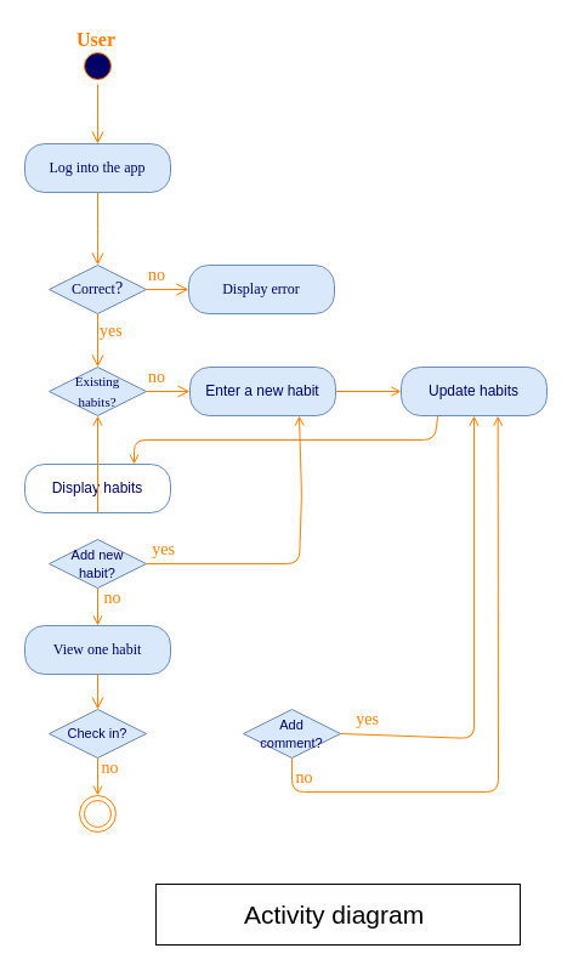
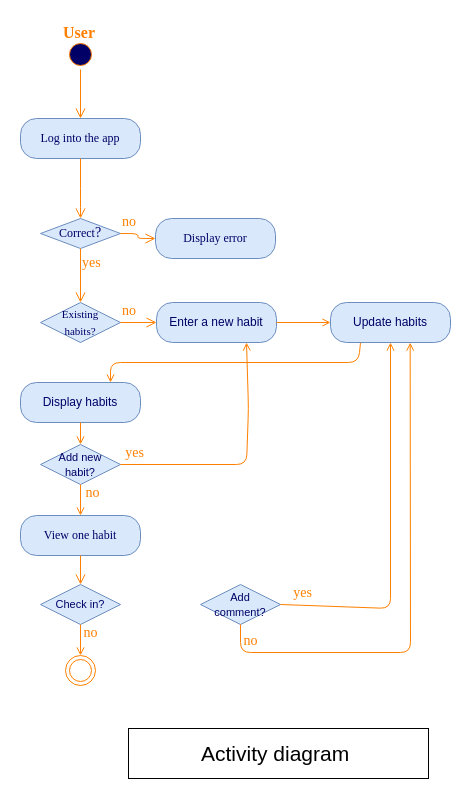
  <mxCell id="0" />
  <mxCell id="1" parent="0" />
  <mxCell id="2" value="" style="ellipse;html=1;shape=startState;fillColor=#000066;strokeColor=#FF8000;fontFamily=Tahoma;fontSize=14;fontColor=#FF8000;" parent="1" vertex="1"><mxGeometry x="65" y="39" width="30" height="30" as="geometry" /></mxCell>
  <mxCell id="3" value="" style="edgeStyle=orthogonalEdgeStyle;html=1;verticalAlign=bottom;endArrow=open;endSize=8;strokeColor=#FF8000;fontFamily=Tahoma;fontSize=14;fontColor=#FF8000;entryX=0.5;entryY=0;" parent="1" source="2" target="4" edge="1"><mxGeometry relative="1" as="geometry"><mxPoint x="80" y="139" as="targetPoint" /><Array as="points" /></mxGeometry></mxCell>
  <mxCell id="4" value="&lt;font style=&quot;font-size: 12px&quot;&gt;Log into the app&lt;/font&gt;" style="rounded=1;whiteSpace=wrap;html=1;arcSize=40;fillColor=#dae8fc;strokeColor=#6c8ebf;fontFamily=Tahoma;fontSize=14;fontColor=#000066;" parent="1" vertex="1"><mxGeometry x="20" y="118" width="120" height="40" as="geometry" /></mxCell>
  <mxCell id="5" value="" style="edgeStyle=orthogonalEdgeStyle;html=1;verticalAlign=bottom;endArrow=open;endSize=8;strokeColor=#FF8000;fontFamily=Tahoma;fontSize=14;fontColor=#FF8000;entryX=0.5;entryY=0;" parent="1" source="4" target="6" edge="1"><mxGeometry relative="1" as="geometry"><mxPoint x="80" y="218" as="targetPoint" /><Array as="points"><mxPoint x="80" y="198" /><mxPoint x="80" y="198" /></Array></mxGeometry></mxCell>
- <mxCell id="6" value="&lt;font style=&quot;font-size: 12px&quot;&gt;Correct&lt;/font&gt;?" style="rhombus;whiteSpace=wrap;html=1;fillColor=#dae8fc;strokeColor=#6c8ebf;fontFamily=Tahoma;fontSize=14;fontColor=#000066;" parent="1" vertex="1"><mxGeometry x="40" y="218" width="80" height="40" as="geometry" /></mxCell>
+ <mxCell id="6" value="&lt;font style=&quot;font-size: 12px&quot;&gt;Correct&lt;/font&gt;?" style="rhombus;whiteSpace=wrap;html=1;fillColor=#dae8fc;strokeColor=#6c8ebf;fontFamily=Tahoma;fontSize=14;fontColor=#000066;" parent="1" vertex="1"><mxGeometry x="40" y="218" width="80" height="30" as="geometry" /></mxCell>
  <mxCell id="7" value="no" style="edgeStyle=orthogonalEdgeStyle;html=1;align=left;verticalAlign=bottom;endArrow=open;endSize=8;strokeColor=#FF8000;fontFamily=Tahoma;fontSize=14;fontColor=#FF8000;entryX=0;entryY=0.5;" parent="1" source="6" target="9" edge="1"><mxGeometry x="-1" relative="1" as="geometry"><mxPoint x="210" y="238" as="targetPoint" /><Array as="points" /></mxGeometry></mxCell>
  <mxCell id="8" value="yes" style="edgeStyle=orthogonalEdgeStyle;html=1;align=left;verticalAlign=top;endArrow=open;endSize=8;strokeColor=#FF8000;fontFamily=Tahoma;fontSize=14;fontColor=#FF8000;entryX=0.5;entryY=0;" parent="1" source="6" target="10" edge="1"><mxGeometry x="-1" relative="1" as="geometry"><mxPoint x="80" y="318" as="targetPoint" /><Array as="points" /><mxPoint as="offset" /></mxGeometry></mxCell>
  <mxCell id="9" value="&lt;font style=&quot;font-size: 12px&quot;&gt;Display error&lt;/font&gt;" style="rounded=1;whiteSpace=wrap;html=1;arcSize=40;fillColor=#dae8fc;strokeColor=#6c8ebf;fontFamily=Tahoma;fontSize=14;fontColor=#000066;" parent="1" vertex="1"><mxGeometry x="155" y="218" width="120" height="40" as="geometry" /></mxCell>
  <mxCell id="10" value="&lt;font style=&quot;font-size: 11px&quot;&gt;Existing &lt;br&gt;habits?&lt;/font&gt;" style="rhombus;whiteSpace=wrap;html=1;fillColor=#dae8fc;strokeColor=#6c8ebf;fontFamily=Tahoma;fontSize=14;fontColor=#000066;" parent="1" vertex="1"><mxGeometry x="40" y="302" width="80" height="40" as="geometry" /></mxCell>
  <mxCell id="11" value="no" style="edgeStyle=orthogonalEdgeStyle;html=1;align=left;verticalAlign=bottom;endArrow=open;endSize=8;strokeColor=#FF8000;fontFamily=Tahoma;fontSize=14;fontColor=#FF8000;" parent="1" source="10" target="13" edge="1"><mxGeometry x="-1" relative="1" as="geometry"><mxPoint x="200" y="352" as="targetPoint" /></mxGeometry></mxCell>
  <mxCell id="12" value="&lt;font style=&quot;font-size: 16px&quot; color=&quot;#ff8000&quot;&gt;&lt;b&gt;User&lt;/b&gt;&lt;/font&gt;" style="text;html=1;resizable=0;points=[];autosize=1;align=left;verticalAlign=top;spacingTop=-4;fontSize=14;fontFamily=Tahoma;fontColor=#000066;" parent="1" vertex="1"><mxGeometry x="61" y="20" width="50" height="20" as="geometry" /></mxCell>
  <mxCell id="13" value="Enter a new habit" style="rounded=1;whiteSpace=wrap;html=1;arcSize=40;fillColor=#dae8fc;strokeColor=#6c8ebf;fontColor=#000066;" parent="1" vertex="1"><mxGeometry x="156" y="302" width="120" height="40" as="geometry" /></mxCell>
- <mxCell id="14" value="Display habits" style="rounded=1;whiteSpace=wrap;html=1;arcSize=40;fillColor=#ffffff;strokeColor=#6c8ebf;fontColor=#000066;" parent="1" vertex="1"><mxGeometry x="20" y="382" width="120" height="40" as="geometry" /></mxCell>
- <mxCell id="15" style="edgeStyle=none;rounded=0;html=1;exitX=0.5;exitY=1;startArrow=none;startFill=0;endArrow=open;endFill=0;jettySize=auto;orthogonalLoop=1;fontFamily=Tahoma;fontSize=14;fontColor=#000066;strokeColor=#FF8000;" parent="1" source="14" target="10" edge="1"><mxGeometry relative="1" as="geometry"><mxPoint x="80" y="452" as="targetPoint" /></mxGeometry></mxCell>
+ <mxCell id="14" value="Display habits" style="rounded=1;whiteSpace=wrap;html=1;arcSize=40;fillColor=#dae8fc;strokeColor=#6c8ebf;fontColor=#000066;" parent="1" vertex="1"><mxGeometry x="20" y="382" width="120" height="40" as="geometry" /></mxCell>
+ <mxCell id="15" style="edgeStyle=none;rounded=0;html=1;exitX=0.5;exitY=1;startArrow=none;startFill=0;endArrow=open;endFill=0;jettySize=auto;orthogonalLoop=1;fontFamily=Tahoma;fontSize=14;fontColor=#000066;strokeColor=#FF8000;" parent="1" source="14" target="16" edge="1"><mxGeometry relative="1" as="geometry"><mxPoint x="80" y="452" as="targetPoint" /></mxGeometry></mxCell>
  <mxCell id="16" value="&lt;font style=&quot;font-size: 11px&quot;&gt;Add new &lt;br&gt;habit?&lt;/font&gt;" style="rhombus;whiteSpace=wrap;html=1;fillColor=#dae8fc;strokeColor=#6c8ebf;fontColor=#000066;" parent="1" vertex="1"><mxGeometry x="40" y="444" width="80" height="40" as="geometry" /></mxCell>
  <mxCell id="17" style="edgeStyle=none;rounded=1;html=1;exitX=0.25;exitY=1;entryX=0.75;entryY=0;startArrow=none;startFill=0;endArrow=open;endFill=0;jettySize=auto;orthogonalLoop=1;strokeColor=#FF8000;fontFamily=Tahoma;fontSize=14;fontColor=#000066;jumpStyle=arc;jumpSize=13;exitDx=0;exitDy=0;" parent="1" source="24" target="14" edge="1"><mxGeometry relative="1" as="geometry"><Array as="points"><mxPoint x="358" y="362" /><mxPoint x="110" y="362" /></Array></mxGeometry></mxCell>
  <mxCell id="18" style="edgeStyle=none;rounded=1;html=1;exitX=1;exitY=0.5;entryX=0.75;entryY=1;startArrow=none;startFill=0;endArrow=open;endFill=0;jettySize=auto;orthogonalLoop=1;strokeColor=#FF8000;fontFamily=Tahoma;fontSize=14;fontColor=#000066;jumpStyle=none;jumpSize=13;" parent="1" source="16" target="13" edge="1"><mxGeometry relative="1" as="geometry"><Array as="points"><mxPoint x="246" y="464" /><mxPoint x="248" y="408" /></Array></mxGeometry></mxCell>
  <mxCell id="19" value="&lt;font color=&quot;#ff8000&quot;&gt;yes&lt;/font&gt;" style="text;html=1;resizable=0;points=[];align=center;verticalAlign=middle;labelBackgroundColor=#ffffff;fontSize=14;fontFamily=Tahoma;fontColor=#000066;" parent="18" vertex="1" connectable="0"><mxGeometry x="-0.839" y="-1" relative="1" as="geometry"><mxPoint x="-7" y="-13" as="offset" /></mxGeometry></mxCell>
  <mxCell id="20" style="edgeStyle=none;rounded=1;html=1;exitX=0.5;exitY=1;startArrow=none;startFill=0;endArrow=open;endFill=0;jettySize=auto;orthogonalLoop=1;strokeColor=#FF8000;fontFamily=Tahoma;fontSize=14;fontColor=#000066;entryX=0.5;entryY=0;" parent="1" source="16" target="31" edge="1"><mxGeometry relative="1" as="geometry"><mxPoint x="80" y="512" as="targetPoint" /></mxGeometry></mxCell>
  <mxCell id="21" value="&lt;font color=&quot;#ff8000&quot;&gt;no&lt;/font&gt;" style="text;html=1;resizable=0;points=[];align=center;verticalAlign=middle;labelBackgroundColor=#ffffff;fontSize=14;fontFamily=Tahoma;fontColor=#000066;" parent="20" vertex="1" connectable="0"><mxGeometry x="0.077" y="-1" relative="1" as="geometry"><mxPoint x="12" y="-9" as="offset" /></mxGeometry></mxCell>
  <mxCell id="22" value="&lt;font style=&quot;font-size: 11px&quot;&gt;Check in?&lt;/font&gt;" style="rhombus;whiteSpace=wrap;html=1;fillColor=#dae8fc;strokeColor=#6c8ebf;fontColor=#000066;" parent="1" vertex="1"><mxGeometry x="40" y="584" width="80" height="40" as="geometry" /></mxCell>
  <mxCell id="23" style="edgeStyle=none;rounded=1;html=1;exitX=1;exitY=0.5;startArrow=none;startFill=0;endArrow=open;endFill=0;jettySize=auto;orthogonalLoop=1;strokeColor=#FF8000;fontFamily=Tahoma;fontSize=14;fontColor=#000066;entryX=0;entryY=0.5;" parent="1" source="13" target="24" edge="1"><mxGeometry relative="1" as="geometry"><mxPoint x="320" y="322" as="targetPoint" /></mxGeometry></mxCell>
  <mxCell id="24" value="Update habits" style="rounded=1;whiteSpace=wrap;html=1;arcSize=40;fillColor=#dae8fc;strokeColor=#6c8ebf;fontColor=#000066;" parent="1" vertex="1"><mxGeometry x="330" y="302" width="120" height="40" as="geometry" /></mxCell>
  <mxCell id="25" value="&lt;font style=&quot;font-size: 11px&quot;&gt;Add &lt;br&gt;comment?&lt;/font&gt;" style="rhombus;whiteSpace=wrap;html=1;fillColor=#dae8fc;strokeColor=#6c8ebf;fontColor=#000066;" parent="1" vertex="1"><mxGeometry x="200" y="584" width="80" height="40" as="geometry" /></mxCell>
  <mxCell id="26" value="&lt;font color=&quot;#ff8000&quot;&gt;no&lt;/font&gt;" style="edgeStyle=none;rounded=1;jumpStyle=arc;jumpSize=13;html=1;exitX=0.5;exitY=1;startArrow=none;startFill=0;endArrow=open;endFill=0;jettySize=auto;orthogonalLoop=1;strokeColor=#FF8000;fontFamily=Tahoma;fontSize=14;fontColor=#000066;" parent="1" source="22" target="27" edge="1"><mxGeometry x="-0.442" y="10" relative="1" as="geometry"><mxPoint x="80" y="644" as="targetPoint" /><Array as="points" /><mxPoint as="offset" /></mxGeometry></mxCell>
  <mxCell id="27" value="" style="ellipse;html=1;shape=endState;fillColor=#FFFFFF;strokeColor=#FF8000;" parent="1" vertex="1"><mxGeometry x="65" y="655" width="30" height="30" as="geometry" /></mxCell>
  <mxCell id="28" style="edgeStyle=none;rounded=1;jumpStyle=arc;jumpSize=13;html=1;exitX=1;exitY=0.5;startArrow=none;startFill=0;endArrow=open;endFill=0;jettySize=auto;orthogonalLoop=1;strokeColor=#FF8000;fontFamily=Tahoma;fontSize=14;fontColor=#000066;" parent="1" source="25" target="24" edge="1"><mxGeometry relative="1" as="geometry"><Array as="points"><mxPoint x="390" y="608" /></Array><mxPoint x="350" y="429" as="targetPoint" /></mxGeometry></mxCell>
  <mxCell id="29" value="&lt;font color=&quot;#ff8000&quot;&gt;yes&lt;/font&gt;" style="text;html=1;resizable=0;points=[];align=center;verticalAlign=middle;labelBackgroundColor=#ffffff;fontSize=14;fontFamily=Tahoma;fontColor=#000066;" parent="28" vertex="1" connectable="0"><mxGeometry x="-0.869" relative="1" as="geometry"><mxPoint x="-3" y="-12" as="offset" /></mxGeometry></mxCell>
  <mxCell id="30" value="&lt;font color=&quot;#ff8000&quot;&gt;no&lt;/font&gt;" style="edgeStyle=none;rounded=1;jumpStyle=arc;jumpSize=13;html=1;exitX=0.5;exitY=1;entryX=0.664;entryY=1.003;entryPerimeter=0;startArrow=none;startFill=0;endArrow=open;endFill=0;jettySize=auto;orthogonalLoop=1;strokeColor=#FF8000;fontFamily=Tahoma;fontSize=14;fontColor=#000066;entryDx=0;entryDy=0;" parent="1" source="25" target="24" edge="1"><mxGeometry x="-0.933" y="10" relative="1" as="geometry"><Array as="points"><mxPoint x="240" y="652" /><mxPoint x="410" y="652" /></Array><mxPoint as="offset" /><mxPoint x="410" y="429" as="targetPoint" /></mxGeometry></mxCell>
  <mxCell id="31" value="&lt;font style=&quot;font-size: 12px&quot;&gt;View one habit&lt;/font&gt;" style="rounded=1;whiteSpace=wrap;html=1;arcSize=40;fillColor=#dae8fc;strokeColor=#6c8ebf;fontFamily=Tahoma;fontSize=14;fontColor=#000066;" parent="1" vertex="1"><mxGeometry x="20" y="515" width="120" height="40" as="geometry" /></mxCell>
  <mxCell id="32" value="" style="edgeStyle=orthogonalEdgeStyle;html=1;verticalAlign=bottom;endArrow=open;endSize=8;strokeColor=#FF8000;fontFamily=Tahoma;fontSize=14;fontColor=#000066;entryX=0.5;entryY=0;" parent="1" source="31" target="22" edge="1"><mxGeometry relative="1" as="geometry"><mxPoint x="40" y="572" as="targetPoint" /><Array as="points" /></mxGeometry></mxCell>
  <mxCell id="33" value="&lt;font style=&quot;font-size: 21px;&quot;&gt;Activity diagram&amp;nbsp;&lt;/font&gt;" style="rounded=0;whiteSpace=wrap;html=1;" vertex="1" parent="1"><mxGeometry x="128" y="728" width="300" height="50" as="geometry" /></mxCell>
